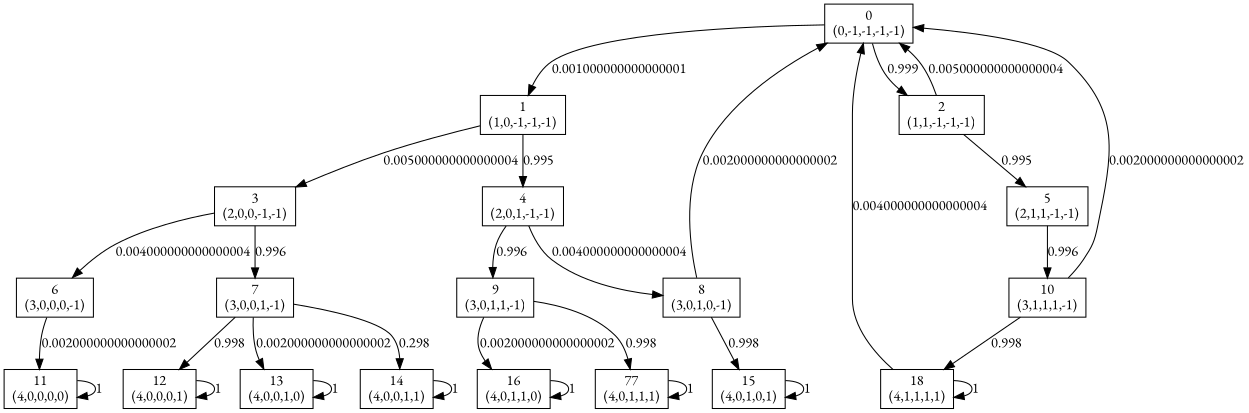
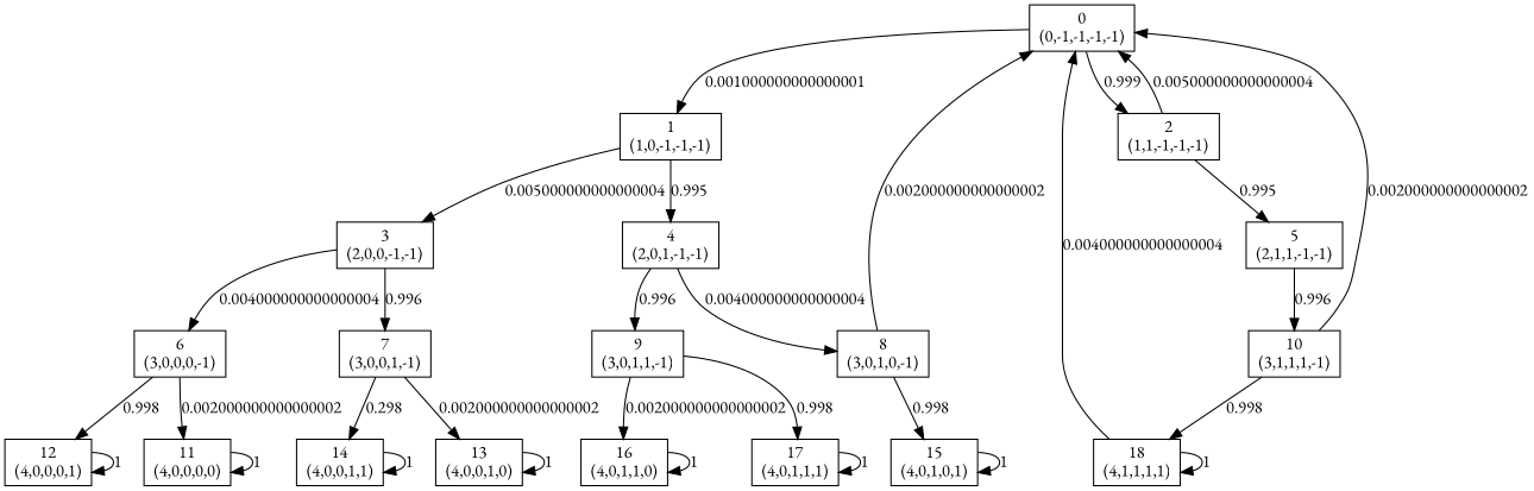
  digraph {
    fontname="EB Garamond"
    node [fontname="EB Garamond" shape=box]
    edge [fontname="EB Garamond"]
    n1 [label="0\n(0,-1,-1,-1,-1)"]
    n2 [label="1\n(1,0,-1,-1,-1)"]
    n3 [label="2\n(1,1,-1,-1,-1)"]
    n4 [label="3\n(2,0,0,-1,-1)"]
    n5 [label="4\n(2,0,1,-1,-1)"]
    n6 [label="5\n(2,1,1,-1,-1)"]
    n7 [label="6\n(3,0,0,0,-1)"]
    n8 [label="7\n(3,0,0,1,-1)"]
    n9 [label="8\n(3,0,1,0,-1)"]
    n10 [label="9\n(3,0,1,1,-1)"]
    n11 [label="10\n(3,1,1,1,-1)"]
    n12 [label="11\n(4,0,0,0,0)"]
    n13 [label="12\n(4,0,0,0,1)"]
    n14 [label="13\n(4,0,0,1,0)"]
    n15 [label="14\n(4,0,0,1,1)"]
    n16 [label="15\n(4,0,1,0,1)"]
    n17 [label="16\n(4,0,1,1,0)"]
-   n18 [label="77\n(4,0,1,1,1)"]
+   n18 [label="17\n(4,0,1,1,1)"]
    n19 [label="18\n(4,1,1,1,1)"]
    n1 -> n2 [label=0.001000000000000001]
    n1 -> n3 [label=0.999]
    n2 -> n4 [label=0.005000000000000004]
    n2 -> n5 [label=0.995]
    n3 -> n1 [label=0.005000000000000004]
    n3 -> n6 [label=0.995]
    n4 -> n7 [label=0.004000000000000004]
    n4 -> n8 [label=0.996]
    n5 -> n9 [label=0.004000000000000004]
    n5 -> n10 [label=0.996]
    n6 -> n11 [label=0.996]
    n7 -> n12 [label=0.002000000000000002]
-   n8 -> n13 [label=0.998]
+   n7 -> n13 [label=0.998]
    n8 -> n14 [label=0.002000000000000002]
    n8 -> n15 [label=0.298]
    n9 -> n1 [label=0.002000000000000002]
    n9 -> n16 [label=0.998]
    n10 -> n17 [label=0.002000000000000002]
    n10 -> n18 [label=0.998]
    n11 -> n1 [label=0.002000000000000002]
    n11 -> n19 [label=0.998]
    n12 -> n12 [label=1]
    n13 -> n13 [label=1]
    n14 -> n14 [label=1]
    n15 -> n15 [label=1]
    n16 -> n16 [label=1]
    n17 -> n17 [label=1]
    n18 -> n18 [label=1]
    n19 -> n1 [label=0.004000000000000004]
    n19 -> n19 [label=1]
  }
